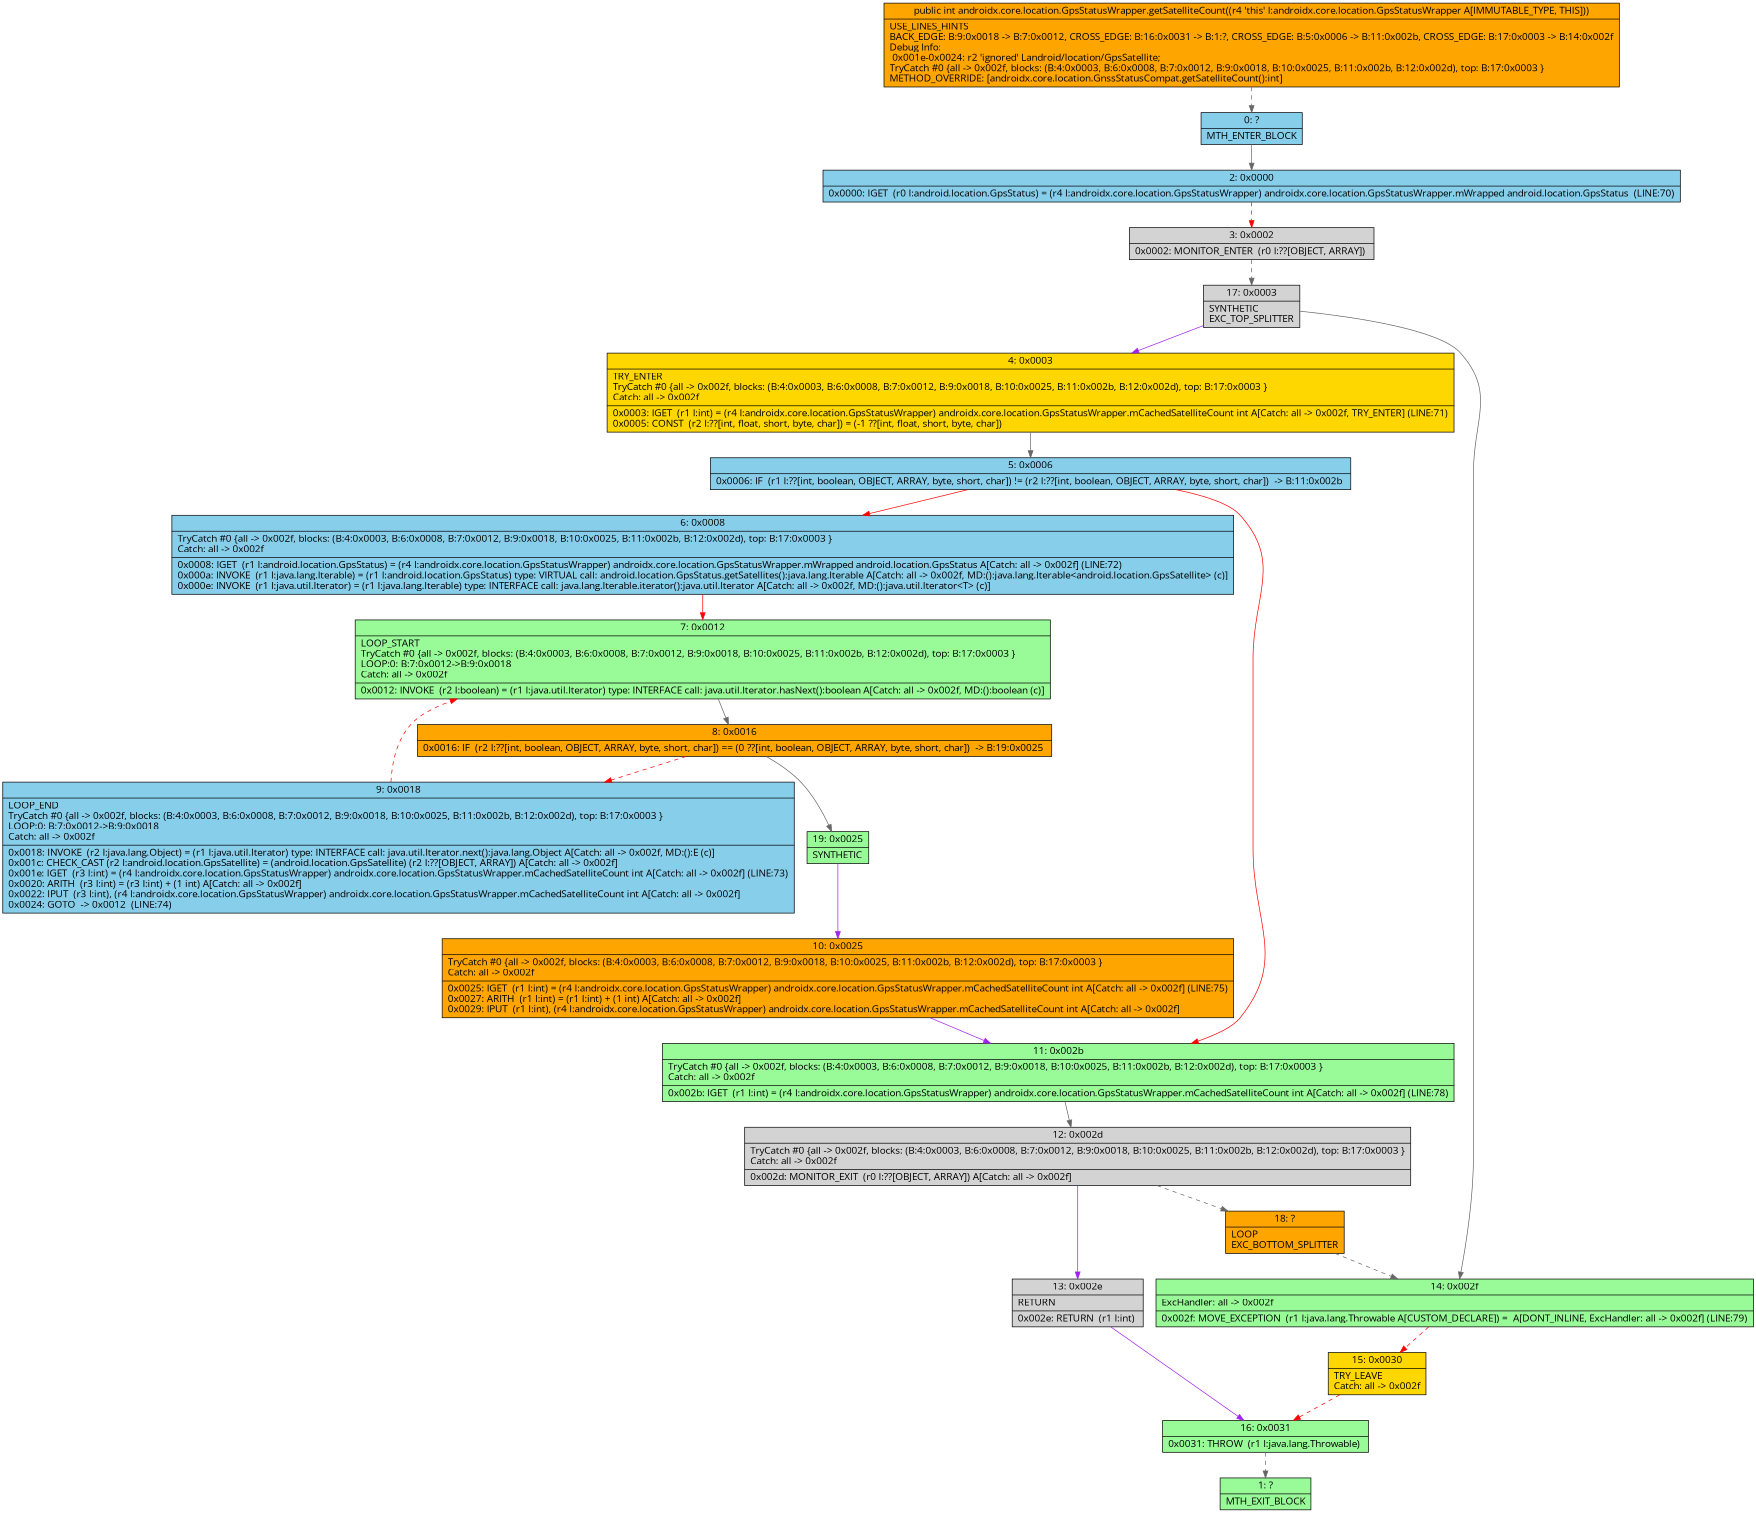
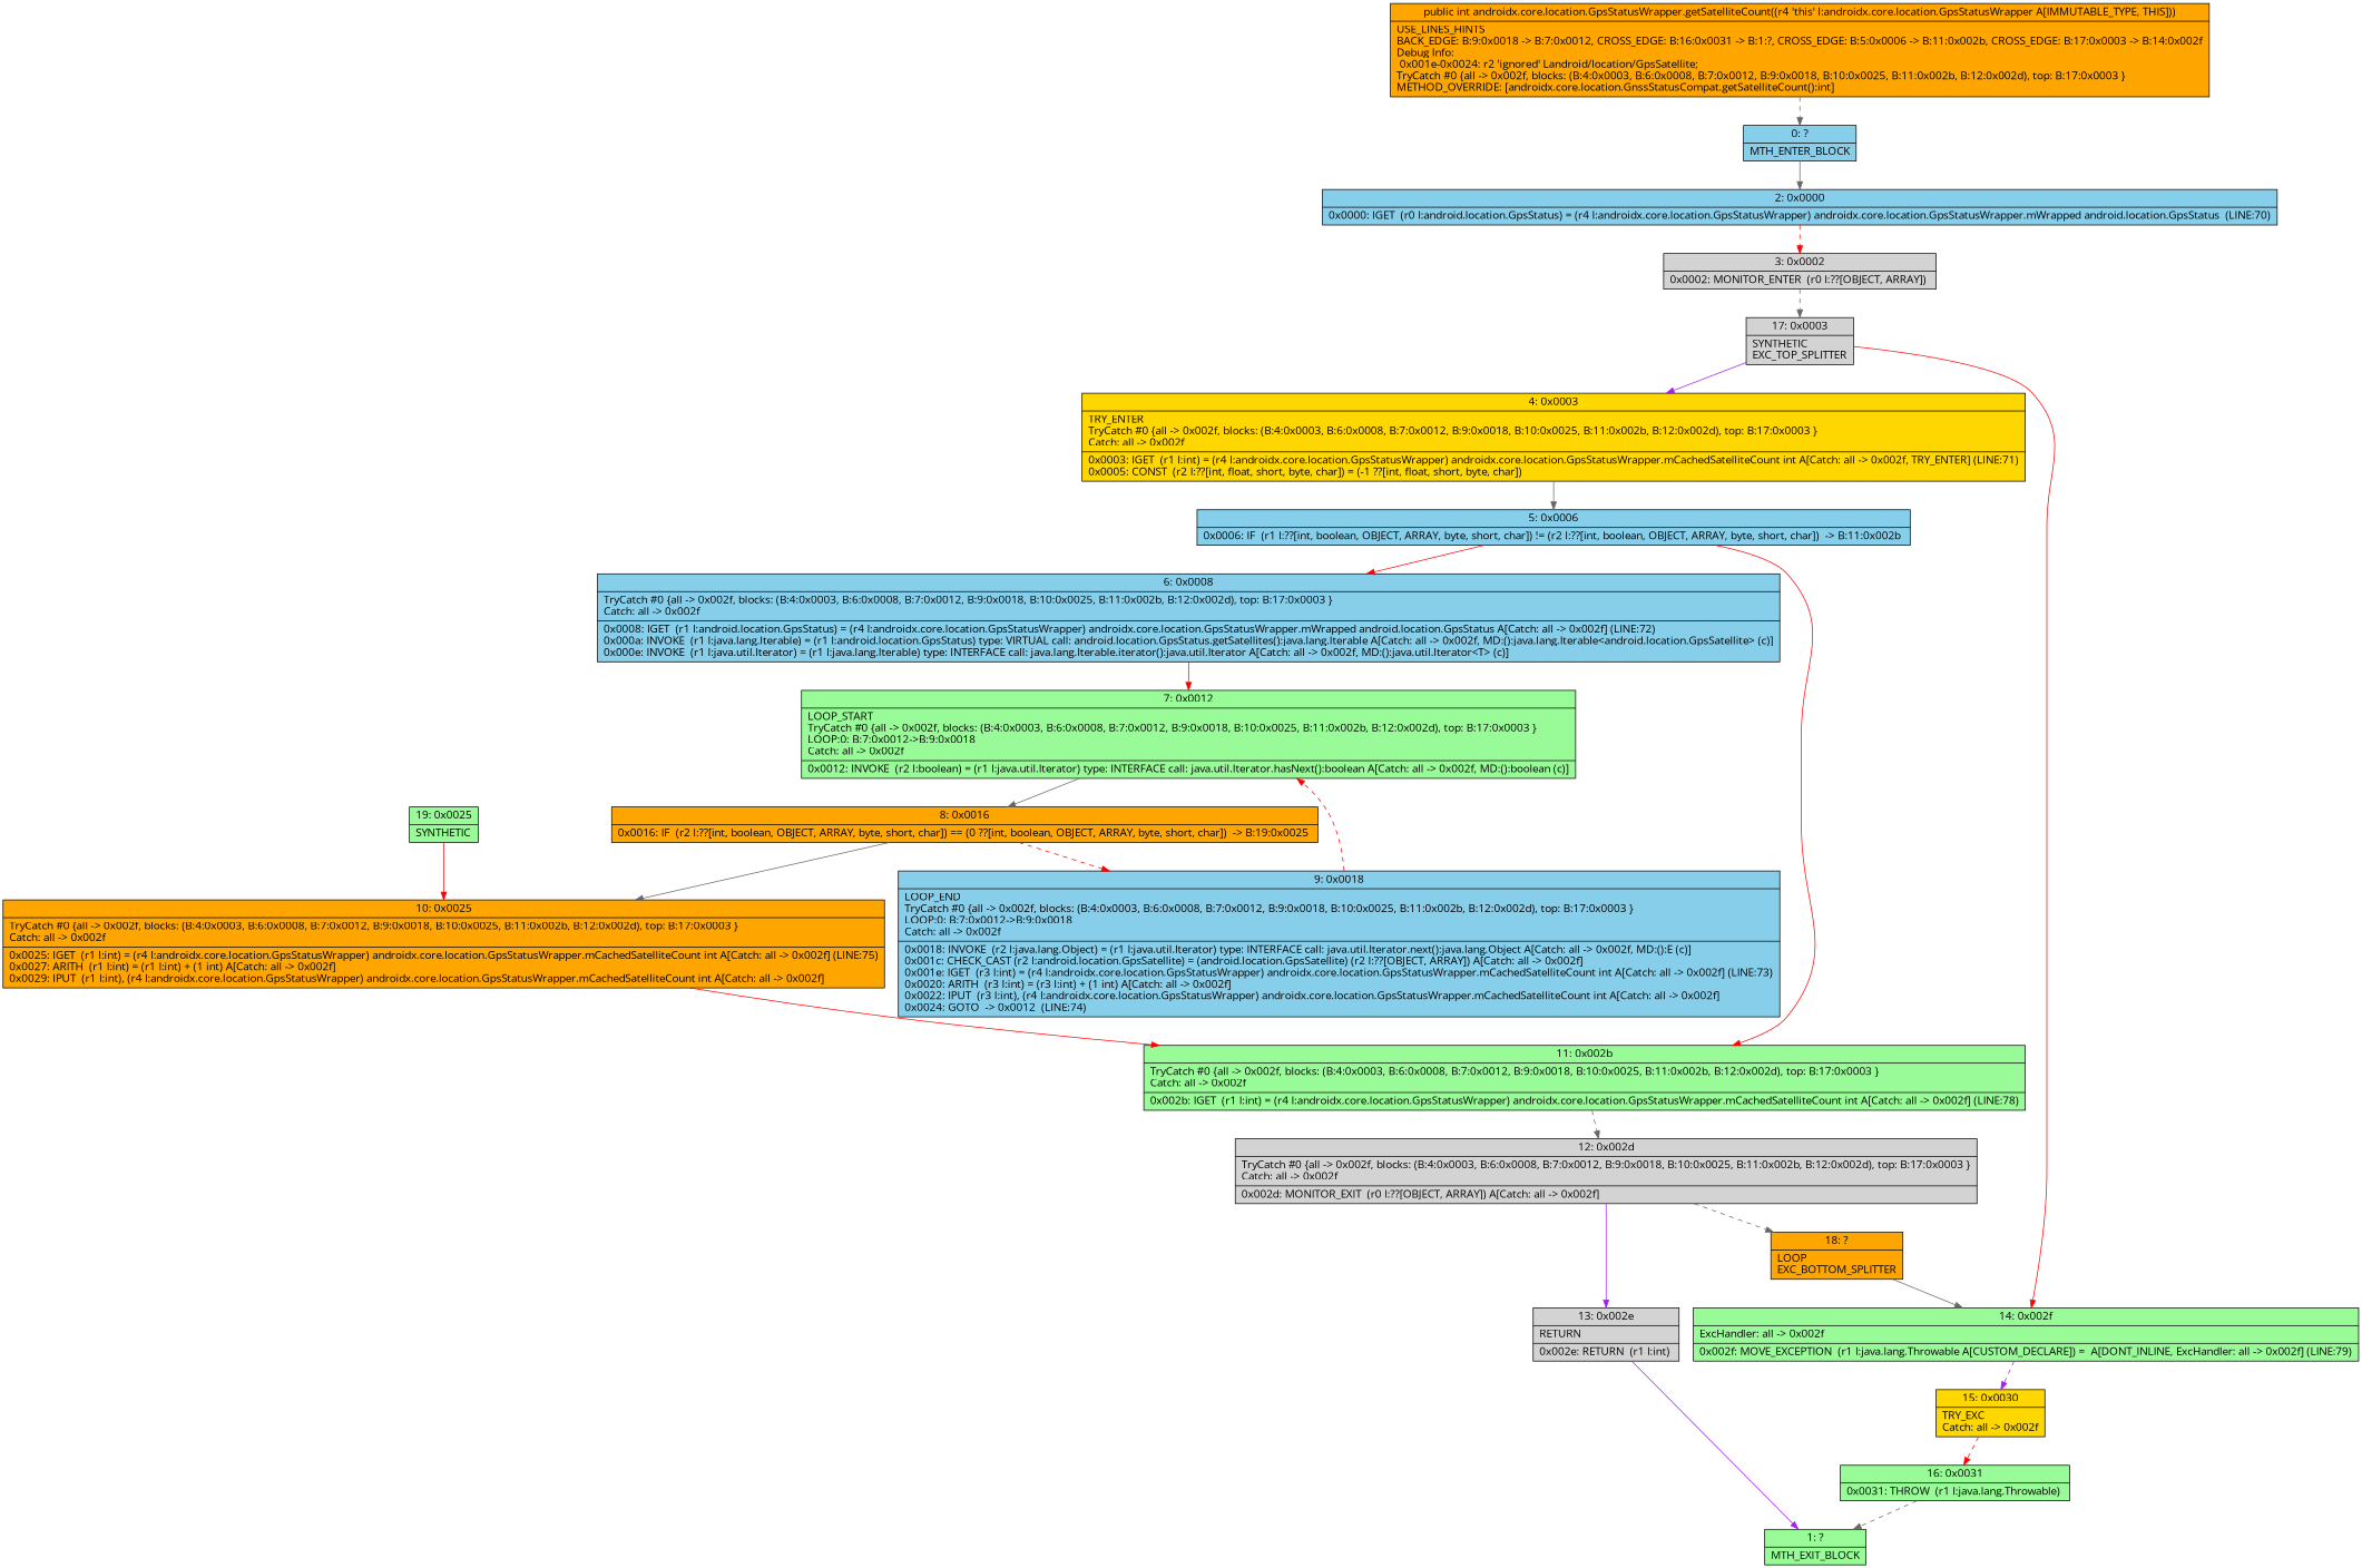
  digraph {
    fontname="Open Sans"
    node [fillcolor=palegreen fontname="Open Sans" shape=record style=filled]
    edge [color=gray40 fontname="Open Sans" style=solid]
    n1 [fillcolor=skyblue label="{0\:\ ?|MTH_ENTER_BLOCK\l}"]
    n2 [fillcolor=skyblue label="{2\:\ 0x0000|0x0000: IGET  (r0 I:android.location.GpsStatus) = (r4 I:androidx.core.location.GpsStatusWrapper) androidx.core.location.GpsStatusWrapper.mWrapped android.location.GpsStatus  (LINE:70)\l}"]
    n3 [fillcolor=lightgrey label="{3\:\ 0x0002|0x0002: MONITOR_ENTER  (r0 I:??[OBJECT, ARRAY]) \l}"]
    n4 [fillcolor=lightgrey label="{17\:\ 0x0003|SYNTHETIC\lEXC_TOP_SPLITTER\l}"]
    n5 [fillcolor=gold label="{4\:\ 0x0003|TRY_ENTER\lTryCatch #0 \{all \-\> 0x002f, blocks: (B:4:0x0003, B:6:0x0008, B:7:0x0012, B:9:0x0018, B:10:0x0025, B:11:0x002b, B:12:0x002d), top: B:17:0x0003 \}\lCatch: all \-\> 0x002f\l|0x0003: IGET  (r1 I:int) = (r4 I:androidx.core.location.GpsStatusWrapper) androidx.core.location.GpsStatusWrapper.mCachedSatelliteCount int A[Catch: all \-\> 0x002f, TRY_ENTER] (LINE:71)\l0x0005: CONST  (r2 I:??[int, float, short, byte, char]) = (\-1 ??[int, float, short, byte, char]) \l}"]
    n6 [label="{14\:\ 0x002f|ExcHandler: all \-\> 0x002f\l|0x002f: MOVE_EXCEPTION  (r1 I:java.lang.Throwable A[CUSTOM_DECLARE]) =  A[DONT_INLINE, ExcHandler: all \-\> 0x002f] (LINE:79)\l}"]
    n7 [fillcolor=skyblue label="{5\:\ 0x0006|0x0006: IF  (r1 I:??[int, boolean, OBJECT, ARRAY, byte, short, char]) != (r2 I:??[int, boolean, OBJECT, ARRAY, byte, short, char])  \-\> B:11:0x002b \l}"]
-   n8 [fillcolor=gold label="{15\:\ 0x0030|TRY_LEAVE\lCatch: all \-\> 0x002f\l}"]
+   n8 [fillcolor=gold label="{15\:\ 0x0030|TRY_EXC\lCatch: all \-\> 0x002f\l}"]
    n9 [fillcolor=skyblue label="{6\:\ 0x0008|TryCatch #0 \{all \-\> 0x002f, blocks: (B:4:0x0003, B:6:0x0008, B:7:0x0012, B:9:0x0018, B:10:0x0025, B:11:0x002b, B:12:0x002d), top: B:17:0x0003 \}\lCatch: all \-\> 0x002f\l|0x0008: IGET  (r1 I:android.location.GpsStatus) = (r4 I:androidx.core.location.GpsStatusWrapper) androidx.core.location.GpsStatusWrapper.mWrapped android.location.GpsStatus A[Catch: all \-\> 0x002f] (LINE:72)\l0x000a: INVOKE  (r1 I:java.lang.Iterable) = (r1 I:android.location.GpsStatus) type: VIRTUAL call: android.location.GpsStatus.getSatellites():java.lang.Iterable A[Catch: all \-\> 0x002f, MD:():java.lang.Iterable\<android.location.GpsSatellite\> (c)]\l0x000e: INVOKE  (r1 I:java.util.Iterator) = (r1 I:java.lang.Iterable) type: INTERFACE call: java.lang.Iterable.iterator():java.util.Iterator A[Catch: all \-\> 0x002f, MD:():java.util.Iterator\<T\> (c)]\l}"]
    n10 [label="{11\:\ 0x002b|TryCatch #0 \{all \-\> 0x002f, blocks: (B:4:0x0003, B:6:0x0008, B:7:0x0012, B:9:0x0018, B:10:0x0025, B:11:0x002b, B:12:0x002d), top: B:17:0x0003 \}\lCatch: all \-\> 0x002f\l|0x002b: IGET  (r1 I:int) = (r4 I:androidx.core.location.GpsStatusWrapper) androidx.core.location.GpsStatusWrapper.mCachedSatelliteCount int A[Catch: all \-\> 0x002f] (LINE:78)\l}"]
    n11 [label="{7\:\ 0x0012|LOOP_START\lTryCatch #0 \{all \-\> 0x002f, blocks: (B:4:0x0003, B:6:0x0008, B:7:0x0012, B:9:0x0018, B:10:0x0025, B:11:0x002b, B:12:0x002d), top: B:17:0x0003 \}\lLOOP:0: B:7:0x0012\-\>B:9:0x0018\lCatch: all \-\> 0x002f\l|0x0012: INVOKE  (r2 I:boolean) = (r1 I:java.util.Iterator) type: INTERFACE call: java.util.Iterator.hasNext():boolean A[Catch: all \-\> 0x002f, MD:():boolean (c)]\l}"]
    n12 [fillcolor=lightgrey label="{12\:\ 0x002d|TryCatch #0 \{all \-\> 0x002f, blocks: (B:4:0x0003, B:6:0x0008, B:7:0x0012, B:9:0x0018, B:10:0x0025, B:11:0x002b, B:12:0x002d), top: B:17:0x0003 \}\lCatch: all \-\> 0x002f\l|0x002d: MONITOR_EXIT  (r0 I:??[OBJECT, ARRAY]) A[Catch: all \-\> 0x002f]\l}"]
    n13 [fillcolor=orange label="{8\:\ 0x0016|0x0016: IF  (r2 I:??[int, boolean, OBJECT, ARRAY, byte, short, char]) == (0 ??[int, boolean, OBJECT, ARRAY, byte, short, char])  \-\> B:19:0x0025 \l}"]
    n14 [fillcolor=skyblue label="{9\:\ 0x0018|LOOP_END\lTryCatch #0 \{all \-\> 0x002f, blocks: (B:4:0x0003, B:6:0x0008, B:7:0x0012, B:9:0x0018, B:10:0x0025, B:11:0x002b, B:12:0x002d), top: B:17:0x0003 \}\lLOOP:0: B:7:0x0012\-\>B:9:0x0018\lCatch: all \-\> 0x002f\l|0x0018: INVOKE  (r2 I:java.lang.Object) = (r1 I:java.util.Iterator) type: INTERFACE call: java.util.Iterator.next():java.lang.Object A[Catch: all \-\> 0x002f, MD:():E (c)]\l0x001c: CHECK_CAST (r2 I:android.location.GpsSatellite) = (android.location.GpsSatellite) (r2 I:??[OBJECT, ARRAY]) A[Catch: all \-\> 0x002f]\l0x001e: IGET  (r3 I:int) = (r4 I:androidx.core.location.GpsStatusWrapper) androidx.core.location.GpsStatusWrapper.mCachedSatelliteCount int A[Catch: all \-\> 0x002f] (LINE:73)\l0x0020: ARITH  (r3 I:int) = (r3 I:int) + (1 int) A[Catch: all \-\> 0x002f]\l0x0022: IPUT  (r3 I:int), (r4 I:androidx.core.location.GpsStatusWrapper) androidx.core.location.GpsStatusWrapper.mCachedSatelliteCount int A[Catch: all \-\> 0x002f]\l0x0024: GOTO  \-\> 0x0012  (LINE:74)\l}"]
    n15 [label="{19\:\ 0x0025|SYNTHETIC\l}"]
    n16 [fillcolor=orange label="{10\:\ 0x0025|TryCatch #0 \{all \-\> 0x002f, blocks: (B:4:0x0003, B:6:0x0008, B:7:0x0012, B:9:0x0018, B:10:0x0025, B:11:0x002b, B:12:0x002d), top: B:17:0x0003 \}\lCatch: all \-\> 0x002f\l|0x0025: IGET  (r1 I:int) = (r4 I:androidx.core.location.GpsStatusWrapper) androidx.core.location.GpsStatusWrapper.mCachedSatelliteCount int A[Catch: all \-\> 0x002f] (LINE:75)\l0x0027: ARITH  (r1 I:int) = (r1 I:int) + (1 int) A[Catch: all \-\> 0x002f]\l0x0029: IPUT  (r1 I:int), (r4 I:androidx.core.location.GpsStatusWrapper) androidx.core.location.GpsStatusWrapper.mCachedSatelliteCount int A[Catch: all \-\> 0x002f]\l}"]
    n17 [fillcolor=lightgrey label="{13\:\ 0x002e|RETURN\l|0x002e: RETURN  (r1 I:int) \l}"]
    n18 [fillcolor=orange label="{18\:\ ?|LOOP\lEXC_BOTTOM_SPLITTER\l}"]
    n19 [label="{1\:\ ?|MTH_EXIT_BLOCK\l}"]
    n20 [label="{16\:\ 0x0031|0x0031: THROW  (r1 I:java.lang.Throwable) \l}"]
    n21 [fillcolor=orange label="{public int androidx.core.location.GpsStatusWrapper.getSatelliteCount((r4 'this' I:androidx.core.location.GpsStatusWrapper A[IMMUTABLE_TYPE, THIS]))  | USE_LINES_HINTS\lBACK_EDGE: B:9:0x0018 \-\> B:7:0x0012, CROSS_EDGE: B:16:0x0031 \-\> B:1:?, CROSS_EDGE: B:5:0x0006 \-\> B:11:0x002b, CROSS_EDGE: B:17:0x0003 \-\> B:14:0x002f\lDebug Info:\l  0x001e\-0x0024: r2 'ignored' Landroid\/location\/GpsSatellite;\lTryCatch #0 \{all \-\> 0x002f, blocks: (B:4:0x0003, B:6:0x0008, B:7:0x0012, B:9:0x0018, B:10:0x0025, B:11:0x002b, B:12:0x002d), top: B:17:0x0003 \}\lMETHOD_OVERRIDE: [androidx.core.location.GnssStatusCompat.getSatelliteCount():int]\l}"]
    n1 -> n2
    n2 -> n3 [color=red style=dashed]
    n3 -> n4 [style=dashed]
    n4 -> n5 [color=purple]
-   n4 -> n6
+   n4 -> n6 [color=red]
    n5 -> n7
-   n6 -> n8 [color=red style=dashed]
+   n6 -> n8 [color=purple style=dashed]
    n7 -> n9 [color=red]
    n7 -> n10 [color=red]
    n8 -> n20 [color=red style=dashed]
    n9 -> n11 [color=red]
-   n10 -> n12
+   n10 -> n12 [style=dashed]
    n11 -> n13
    n12 -> n17 [color=purple]
    n12 -> n18 [style=dashed]
    n13 -> n14 [color=red style=dashed]
-   n13 -> n15
+   n13 -> n16
    n14 -> n11 [color=red style=dashed]
-   n15 -> n16 [color=purple]
-   n16 -> n10 [color=purple]
-   n17 -> n20 [color=purple]
-   n18 -> n6 [style=dashed]
+   n15 -> n16 [color=red]
+   n16 -> n10 [color=red]
+   n17 -> n19 [color=purple]
+   n18 -> n6
    n20 -> n19 [style=dashed]
    n21 -> n1 [style=dashed]
  }
